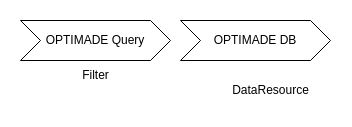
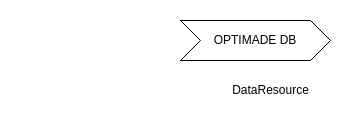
  <mxCell id="0" />
  <mxCell id="1" parent="0" />
  <mxCell id="2" value="OPTIMADE DB" style="shape=step;perimeter=stepPerimeter;whiteSpace=wrap;html=1;fixedSize=1;fontColor=#000000;fillColor=none;strokeColor=#000000;" vertex="1" parent="1"><mxGeometry x="180" y="20" width="150" height="40" as="geometry" /></mxCell>
- <mxCell id="3" value="OPTIMADE Query" style="shape=step;perimeter=stepPerimeter;whiteSpace=wrap;html=1;fixedSize=1;fontColor=#000000;fillColor=none;strokeColor=#000000;" vertex="1" parent="1"><mxGeometry x="20" y="20" width="150" height="40" as="geometry" /></mxCell>
  <mxCell id="4" value="DataResource" style="text;html=1;align=center;verticalAlign=middle;resizable=0;points=[];autosize=1;strokeColor=none;fillColor=none;fontColor=#000000;" vertex="1" parent="1"><mxGeometry x="220" y="75" width="100" height="30" as="geometry" /></mxCell>
- <mxCell id="5" value="Filter" style="text;html=1;align=center;verticalAlign=middle;resizable=0;points=[];autosize=1;strokeColor=none;fillColor=none;fontColor=#000000;" vertex="1" parent="1"><mxGeometry x="70" y="60" width="50" height="30" as="geometry" /></mxCell>
